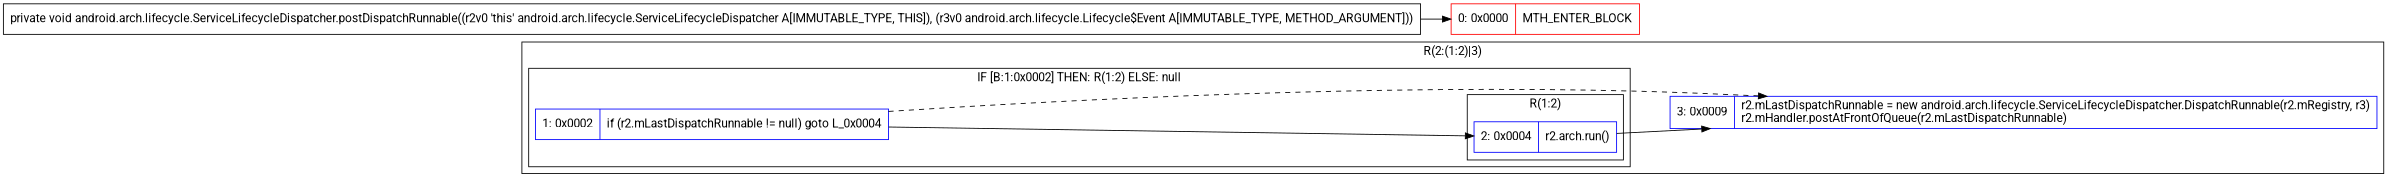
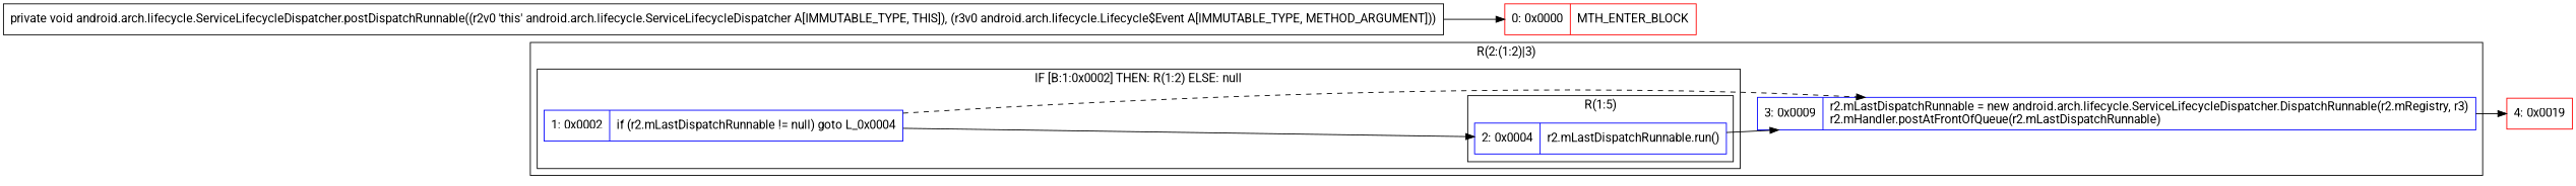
  digraph {
    fontname=Roboto
    rankdir=LR
    node [color=blue fontname=Roboto shape=record]
    edge [fontname=Roboto]
-   n1 [label="{2\:\ 0x0004|r2.arch.run()\l}"]
+   n1 [label="{2\:\ 0x0004|r2.mLastDispatchRunnable.run()\l}"]
    n2 [label="{1\:\ 0x0002|if (r2.mLastDispatchRunnable != null) goto L_0x0004\l}"]
    n3 [label="{3\:\ 0x0009|r2.mLastDispatchRunnable = new android.arch.lifecycle.ServiceLifecycleDispatcher.DispatchRunnable(r2.mRegistry, r3)\lr2.mHandler.postAtFrontOfQueue(r2.mLastDispatchRunnable)\l}"]
+   n4 [color=red label="{4\:\ 0x0019}"]
    n5 [color=red label="{0\:\ 0x0000|MTH_ENTER_BLOCK\l}"]
    n6 [label="{private void android.arch.lifecycle.ServiceLifecycleDispatcher.postDispatchRunnable((r2v0 'this' android.arch.lifecycle.ServiceLifecycleDispatcher A[IMMUTABLE_TYPE, THIS]), (r3v0 android.arch.lifecycle.Lifecycle$Event A[IMMUTABLE_TYPE, METHOD_ARGUMENT])) }" color=""]
    subgraph cluster_1 {
      label="R(2:(1:2)|3)"
      n3
      subgraph cluster_2 {
        label="IF [B:1:0x0002] THEN: R(1:2) ELSE: null"
        n2
        subgraph cluster_3 {
-         label="R(1:2)"
+         label="R(1:5)"
          n1
        }
      }
    }
    n1 -> n3
    n2 -> n1
    n2 -> n3 [style=dashed]
+   n3 -> n4
    n6 -> n5
  }
